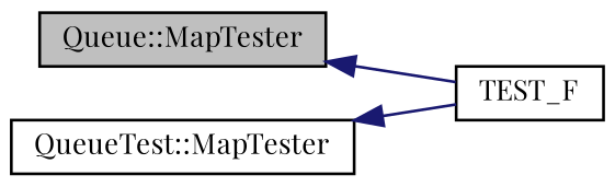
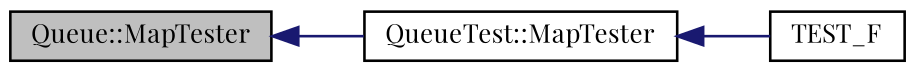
  digraph {
    fontname="Playfair Display"
    rankdir=LR
    node [color=black fillcolor=white fontname="Playfair Display" fontsize=10 shape=record style=filled]
    edge [color=midnightblue dir=back fontname="Playfair Display" fontsize=10 labelfontname=Helvetica labelfontsize=10 style=solid]
    n1 [fillcolor=grey75 fontcolor=black height=0.2 label="Queue::MapTester" width=0.4]
    n2 [height=0.2 label="QueueTest::MapTester" width=0.4]
    n3 [height=0.2 label=TEST_F width=0.4]
-   n1 -> n3
+   n1 -> n2
    n2 -> n3
  }
